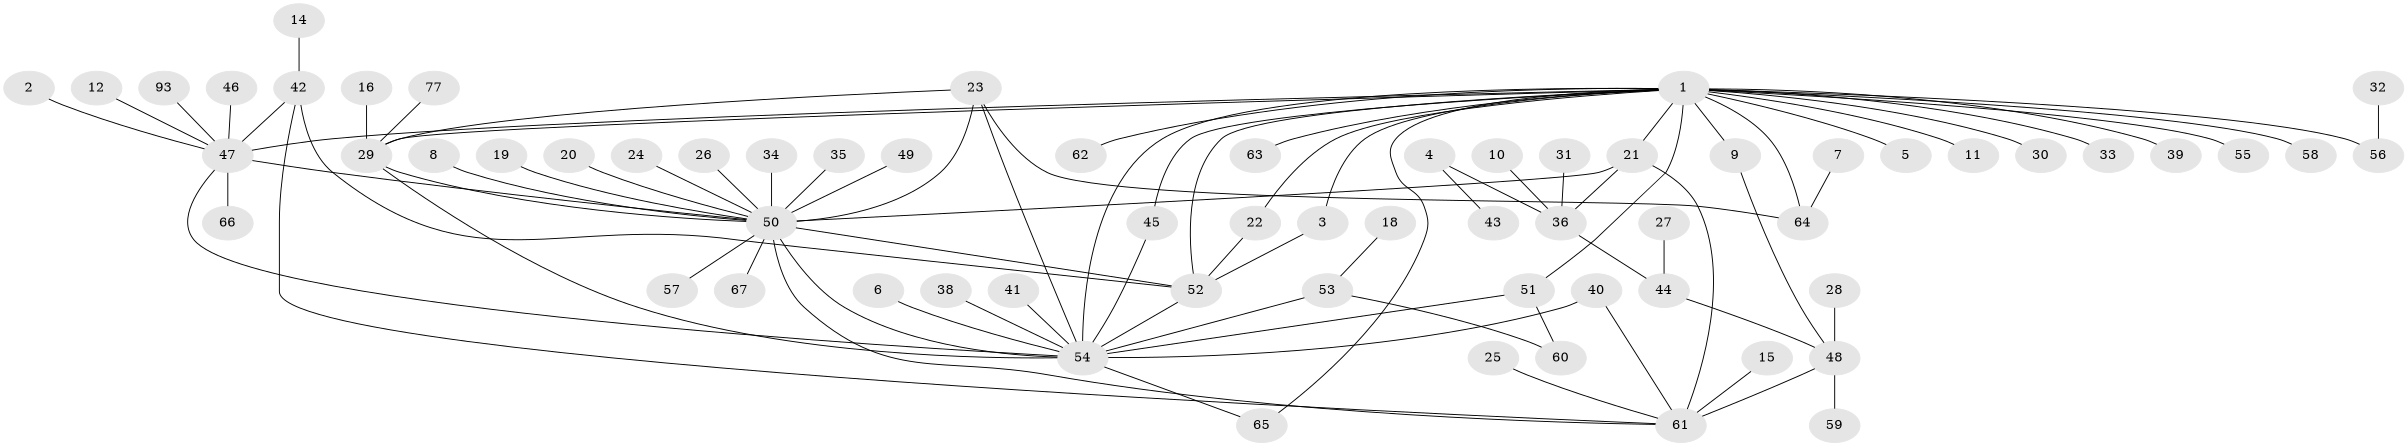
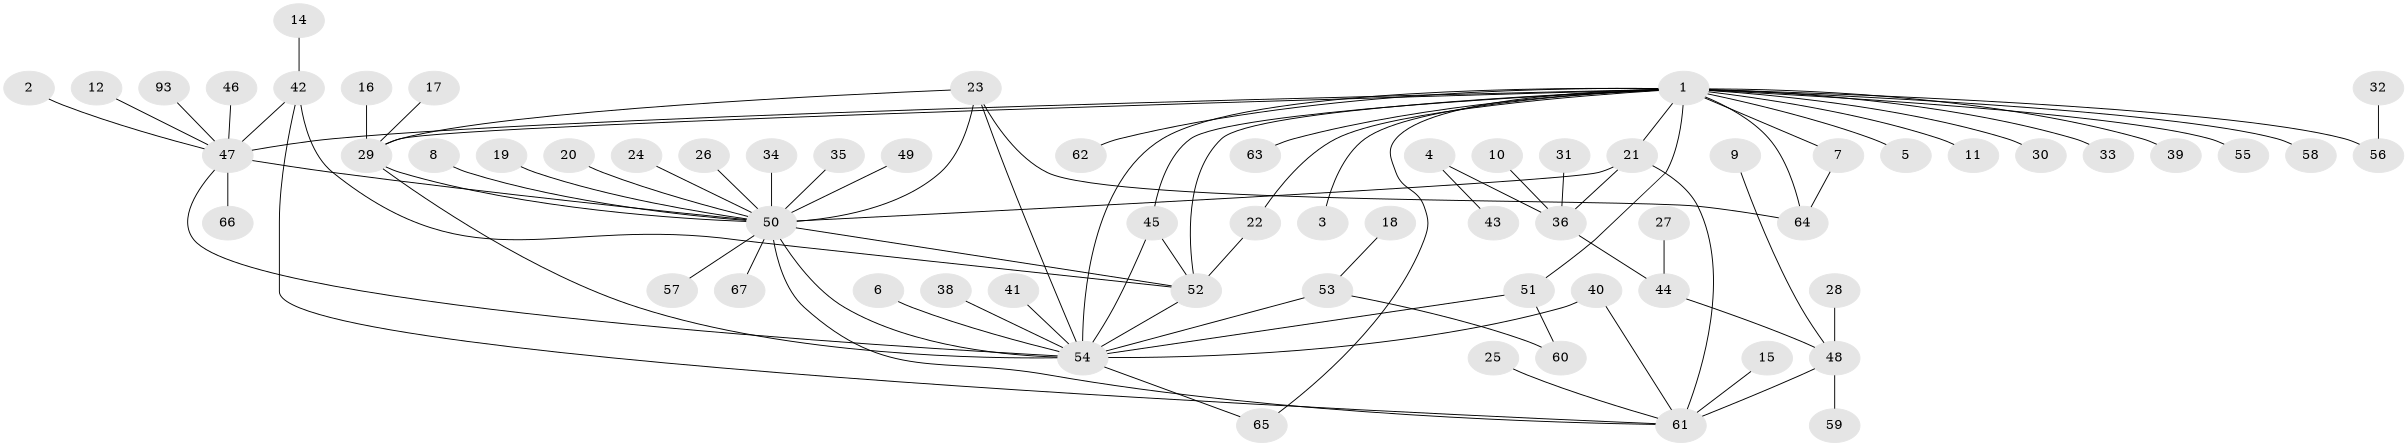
  graph {
    node [color=gray90 style=filled]
    edge [weight=1.0]
    1
    3
    5
    9
    11
    21
    22
    29
    30
    33
    39
    45
    47
    51
    52
    54
    55
    56
    58
    62
    63
    64
    65
    48
    36
    50
    61
    66
    60
    2
    4
    43
    44
    6
    7
    8
    57
    67
    59
    10
    12
    n42 [label=93]
    14
    42
    15
    16
-   17 [label=77]
+   17
    18
    53
    19
    20
    23
    24
    25
    26
    27
    28
    31
    32
    34
    35
    38
    40
    41
    46
    49
    1 -- 3
    1 -- 5
-   1 -- 9 [weight=2.0]
+   1 -- 7 [weight=2.0]
    1 -- 11
    1 -- 21 [weight=2.0]
    1 -- 22
    1 -- 29
    1 -- 30
    1 -- 33
    1 -- 39
    1 -- 45
    1 -- 47
    1 -- 51
    1 -- 52 [weight=3.0]
    1 -- 54
    1 -- 55
    1 -- 56 [weight=2.0]
    1 -- 58
    1 -- 62
    1 -- 63
    1 -- 64
    1 -- 65
    9 -- 48
    21 -- 36
    21 -- 50
    21 -- 61 [weight=2.0]
    22 -- 52
    29 -- 54
    29 -- 50
-   3 -- 52
+   45 -- 52
    45 -- 54
    47 -- 54
    47 -- 50
    47 -- 66
    51 -- 54
    51 -- 60
    52 -- 54
    54 -- 65
    48 -- 61
    48 -- 59
    36 -- 44
    50 -- 52 [weight=2.0]
    50 -- 54 [weight=2.0]
    50 -- 61
    50 -- 57
    50 -- 67
    2 -- 47
    4 -- 36
    4 -- 43
    44 -- 48
    6 -- 54
    7 -- 64
    8 -- 50
    10 -- 36
    12 -- 47
    n42 -- 47
    14 -- 42
    42 -- 47
    42 -- 52
    42 -- 61
    15 -- 61
    16 -- 29
    17 -- 29
    18 -- 53
    53 -- 54 [weight=2.0]
    53 -- 60
    19 -- 50
    20 -- 50
    23 -- 29
    23 -- 54
    23 -- 64
    23 -- 50
    24 -- 50
    25 -- 61
    26 -- 50
    27 -- 44
    28 -- 48
    31 -- 36
    32 -- 56
    34 -- 50
    35 -- 50
    38 -- 54
    40 -- 54
    40 -- 61
    41 -- 54
    46 -- 47
    49 -- 50
  }
